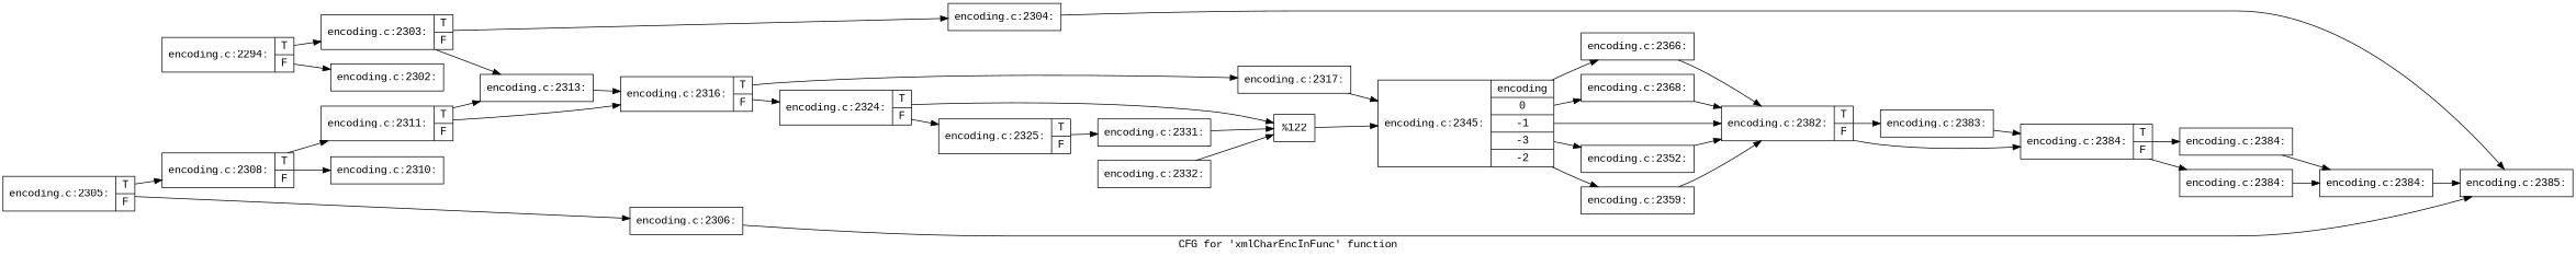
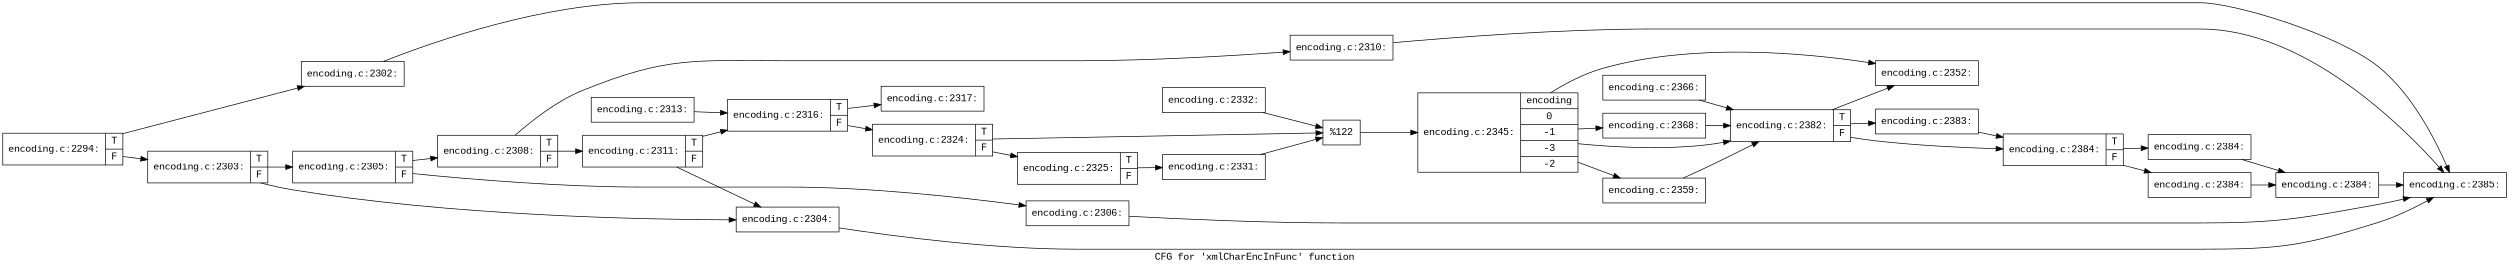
  digraph {
    fontname="Liberation Mono"
    label="CFG for 'xmlCharEncInFunc' function"
    rankdir=LR
    node [fontname="Liberation Mono" shape=record]
    edge [fontname="Liberation Mono"]
    n1 [label="{encoding.c:2294:|{<s0>T|<s1>F}}"]
    n2 [label="{encoding.c:2302:}"]
    n3 [label="{encoding.c:2303:|{<s0>T|<s1>F}}"]
    n4 [label="{encoding.c:2385:}"]
    n5 [label="{encoding.c:2304:}"]
    n6 [label="{encoding.c:2305:|{<s0>T|<s1>F}}"]
    n7 [label="{encoding.c:2306:}"]
    n8 [label="{encoding.c:2308:|{<s0>T|<s1>F}}"]
    n9 [label="{encoding.c:2310:}"]
    n10 [label="{encoding.c:2311:|{<s0>T|<s1>F}}"]
    n11 [label="{encoding.c:2313:}"]
    n12 [label="{encoding.c:2316:|{<s0>T|<s1>F}}"]
    n13 [label="{encoding.c:2317:}"]
    n14 [label="{encoding.c:2324:|{<s0>T|<s1>F}}"]
    n15 [label="{encoding.c:2345:|{<s0>encoding|<s1>0|<s2>-1|<s3>-3|<s4>-2}}"]
    n16 [label="{encoding.c:2325:|{<s0>T|<s1>F}}"]
    n17 [label="{%122}"]
    n18 [label="{encoding.c:2382:|{<s0>T|<s1>F}}"]
    n19 [label="{encoding.c:2352:}"]
    n20 [label="{encoding.c:2359:}"]
    n21 [label="{encoding.c:2366:}"]
    n22 [label="{encoding.c:2368:}"]
    n23 [label="{encoding.c:2331:}"]
    n24 [label="{encoding.c:2383:}"]
    n25 [label="{encoding.c:2384:|{<s0>T|<s1>F}}"]
    n26 [label="{encoding.c:2332:}"]
    n27 [label="{encoding.c:2384:}"]
    n28 [label="{encoding.c:2384:}"]
    n29 [label="{encoding.c:2384:}"]
    n1 -> n2
    n1 -> n3
+   n2 -> n4
    n3 -> n5
-   n3 -> n11
+   n3 -> n6
    n5 -> n4
    n6 -> n7
    n6 -> n8
    n7 -> n4
    n8 -> n9
    n8 -> n10
-   n10 -> n11
+   n9 -> n4
+   n10 -> n5
    n10 -> n12
    n11 -> n12
    n12 -> n13
    n12 -> n14
-   n13 -> n15
    n14 -> n16
    n14 -> n17
    n15 -> n18
    n15 -> n19
    n15 -> n20
-   n15 -> n21
    n15 -> n22
    n16 -> n23
    n17 -> n15
    n18 -> n24
    n18 -> n25
-   n19 -> n18
+   n18 -> n19
    n20 -> n18
    n21 -> n18
    n22 -> n18
    n23 -> n17
    n24 -> n25
    n25 -> n27
    n25 -> n28
    n26 -> n17
    n27 -> n29
    n28 -> n29
    n29 -> n4
  }
